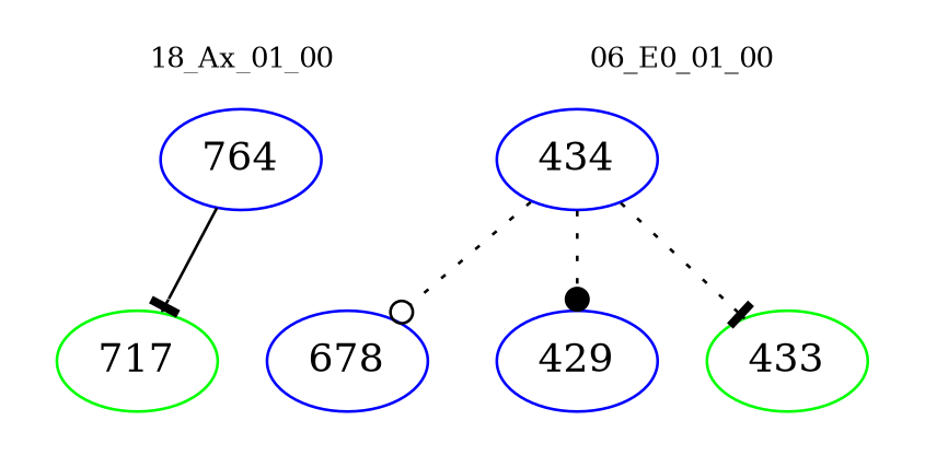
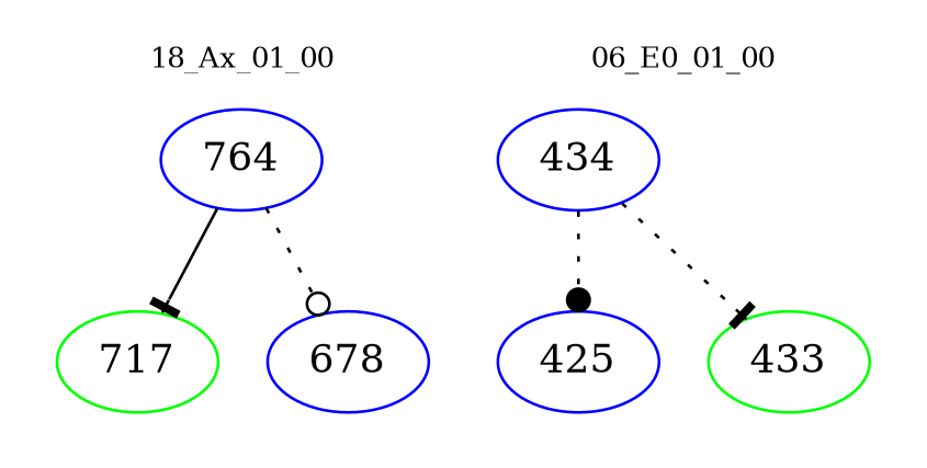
  digraph {
    node [color=blue]
    edge [arrowhead=tee color=black style=dotted]
    n1 [label=764]
    n2 [label=678]
    n3 [color=green label=717]
    n4 [label=434]
-   n5 [label=429]
+   n5 [label=425]
    n6 [color=green label=433]
    subgraph cluster_1 {
      color=white
      fontsize=10
      label="18_Ax_01_00"
      n1
      n2
      n3
    }
    subgraph cluster_2 {
      color=white
      fontsize=10
      label="06_E0_01_00"
      n4
      n5
      n6
    }
-   n4 -> n2 [arrowhead=odot]
+   n1 -> n2 [arrowhead=odot]
    n1 -> n3 [style=solid]
    n4 -> n5 [arrowhead=dot]
    n4 -> n6
  }
